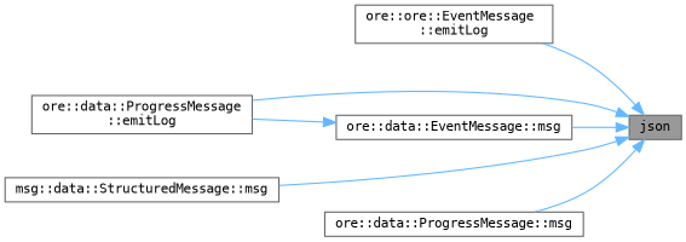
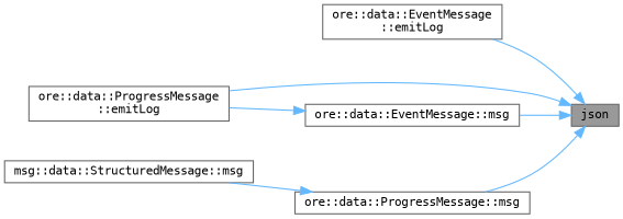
  digraph {
    fontname="DejaVu Sans Mono"
    rankdir=RL
    node [color=grey40 fillcolor=white fontname="DejaVu Sans Mono" fontsize=10 shape=box style=filled]
    edge [color=steelblue1 dir=back fontname="DejaVu Sans Mono" fontsize=10 labelfontname=Helvetica labelfontsize=10 style=solid]
    n1 [color=gray40 fillcolor=grey60 fontcolor=black height=0.2 label=json width=0.4]
-   n2 [height=0.2 label="ore::ore::EventMessage\l::emitLog" width=0.4]
+   n2 [height=0.2 label="ore::data::EventMessage\l::emitLog" width=0.4]
    n3 [height=0.2 label="ore::data::ProgressMessage\l::emitLog" width=0.4]
    n4 [height=0.2 label="msg::data::StructuredMessage::msg" width=0.4]
    n5 [height=0.2 label="ore::data::EventMessage::msg" width=0.4]
    n6 [height=0.2 label="ore::data::ProgressMessage::msg" width=0.4]
    n1 -> n2
    n1 -> n3
-   n1 -> n4
+   n6 -> n4
    n1 -> n5
    n1 -> n6
    n5 -> n3
  }
